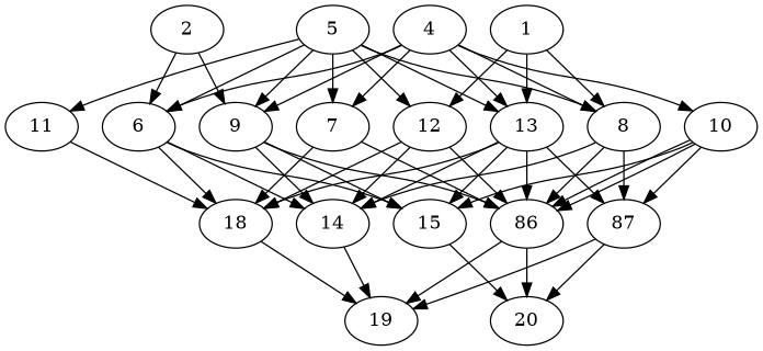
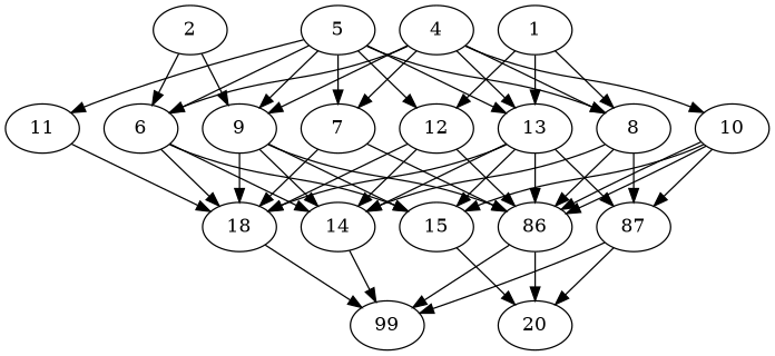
  digraph {
    node [alpha=0.09]
    1 [alpha=0.08 expect_size=34518016]
    8 [alpha=0.15 expect_size=50598912]
    12 [alpha=0.12 expect_size=25037824]
    13 [alpha=0.03 expect_size=10309632]
    14 [expect_size=48167936]
    n6 [alpha=0.18 expect_size=27373568 label=86]
    n7 [alpha=0.05 expect_size=30673920 label=87]
    18 [expect_size=50889728]
    15 [alpha=0.14 expect_size=44370944]
-   19 [alpha=0.12 expect_size=38502400]
+   19 [alpha=0.12 expect_size=38502400 label=99]
    20 [alpha=0.13 expect_size=15554560]
    2 [alpha=0.14 expect_size=48570368]
    6 [alpha=0.01 expect_size=22936576]
    9 [alpha=0.10 expect_size=12594176]
    4 [alpha=0.18 expect_size=6657024]
    7 [expect_size=17721344]
    10 [alpha=0.18 expect_size=32975872]
    5 [alpha=0.13 expect_size=26632192]
    11 [alpha=0.10 expect_size=6799360]
    1 -> 8
    1 -> 12
    1 -> 13
    8 -> 14
    8 -> n6
    8 -> n7
    12 -> 14
    12 -> n6
    12 -> 18
    13 -> 14
    13 -> n6
    13 -> n7
    13 -> 18
    13 -> 15
    14 -> 19
    n6 -> 19
    n6 -> 20
    n7 -> 19
    n7 -> 20
    18 -> 19
    15 -> 20
    2 -> 6
    2 -> 9
    6 -> 14
    6 -> 18
    6 -> 15
    9 -> 14
    9 -> n6
+   9 -> 18
    9 -> 15
    4 -> 8
    4 -> 13
    4 -> 6
    4 -> 9
    4 -> 7
    4 -> 10
    7 -> n6
    7 -> 18
    10 -> n6
    10 -> n6
    10 -> n7
    10 -> 15
    5 -> 8
    5 -> 12
    5 -> 13
    5 -> 6
    5 -> 9
    5 -> 7
    5 -> 11
    11 -> 18
  }
